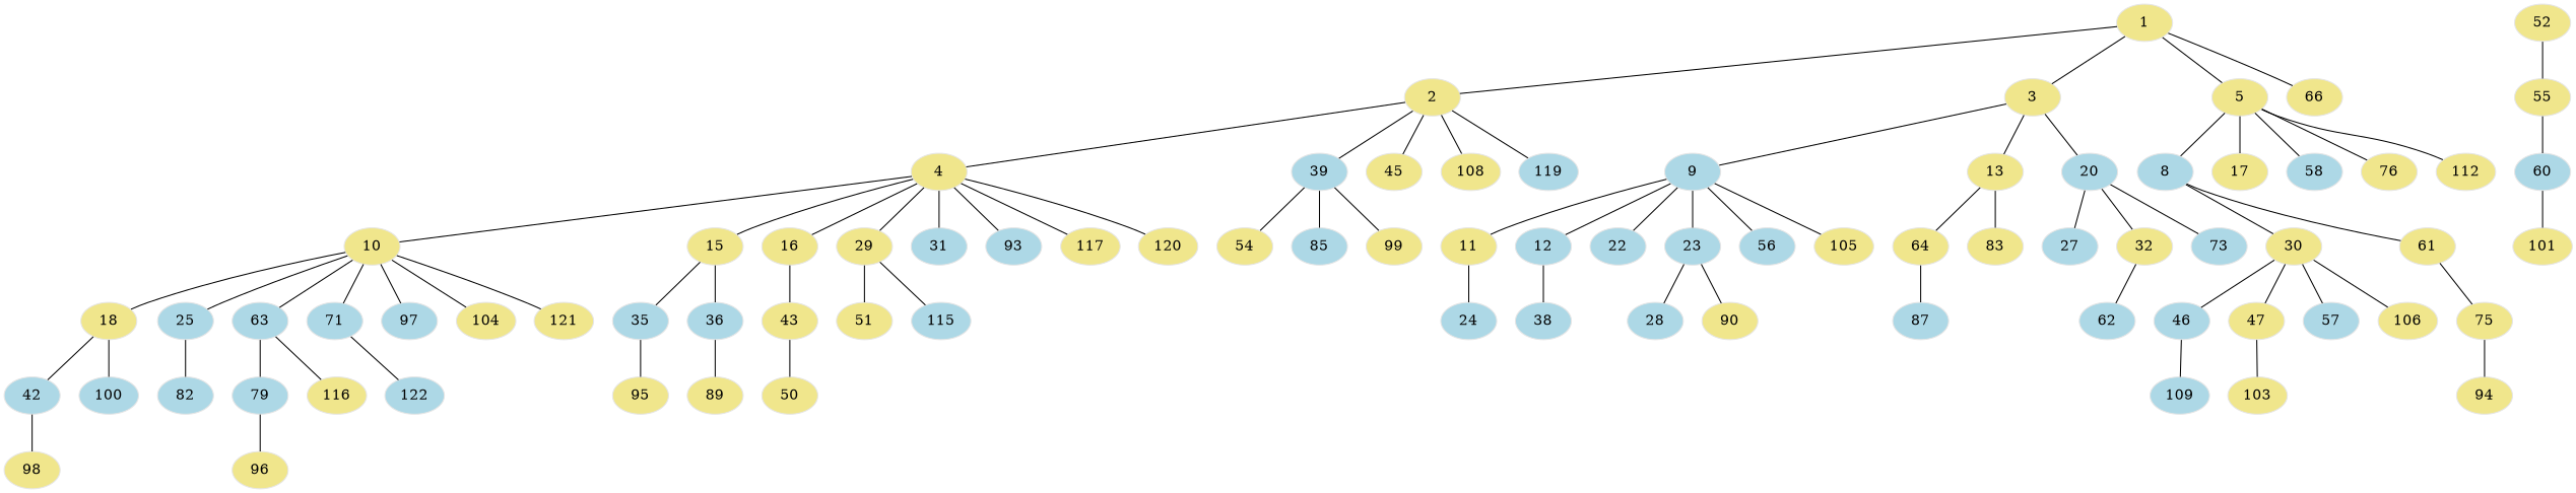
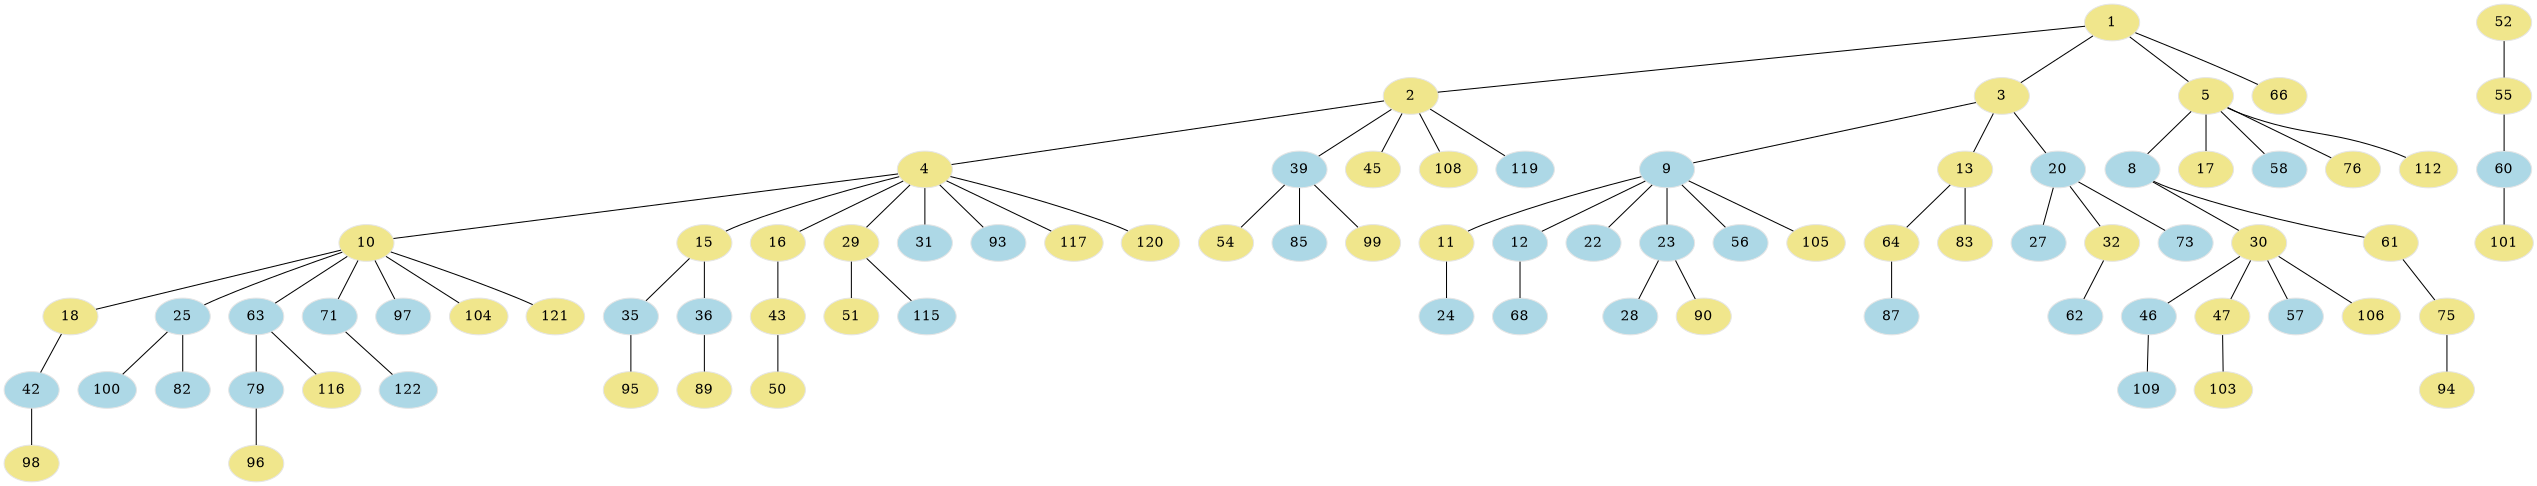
  graph {
    node [color=gray90 fillcolor=khaki style=filled]
    1 [super="+84"]
    2 [super="+19"]
    3 [super="+7"]
    5 [super="+34"]
    66 [super="+86"]
    4 [super="+6"]
    39 [fillcolor=lightblue super="+77"]
    45 [super="+48"]
    108
    119 [fillcolor=lightblue]
    9 [fillcolor=lightblue super="+21"]
    13 [super="+49"]
    20 [fillcolor=lightblue super="+44"]
    8 [fillcolor=lightblue]
    17
    58 [fillcolor=lightblue]
    76
    112
    10 [super="+14"]
    15 [super="+26"]
    16
    29 [super="+68"]
    31 [fillcolor=lightblue super="+41"]
    93 [fillcolor=lightblue]
    117
    120
    54
    85 [fillcolor=lightblue]
    99
    11 [super="+37"]
    12 [fillcolor=lightblue]
    22 [fillcolor=lightblue super="+53"]
    23 [fillcolor=lightblue super="+91"]
    56 [fillcolor=lightblue super="+88"]
    105
    64 [super="+111"]
    83 [super="+114"]
    27 [fillcolor=lightblue super="+118"]
    32
    73 [fillcolor=lightblue]
    18 [super="+33"]
    25 [fillcolor=lightblue super="+74"]
    63 [fillcolor=lightblue super="+78"]
    71 [fillcolor=lightblue]
    97 [fillcolor=lightblue super="+113"]
    104
    121
    35 [fillcolor=lightblue super="+81"]
    36 [fillcolor=lightblue super="+80"]
    43 [super="+67"]
    51
    115 [fillcolor=lightblue]
    30 [super="+40"]
    61 [super="+110"]
    46 [fillcolor=lightblue super="+59"]
    47 [super="+69"]
    57 [fillcolor=lightblue]
    106
    75 [super="+92"]
    24 [fillcolor=lightblue]
-   38 [fillcolor=lightblue super="+65"]
+   38 [fillcolor=lightblue super="+65" label=68]
    28 [fillcolor=lightblue]
    90
    42 [fillcolor=lightblue]
    100 [fillcolor=lightblue]
    82 [fillcolor=lightblue]
    79 [fillcolor=lightblue super="+107"]
    116
    n69 [fillcolor=lightblue label=122]
    87 [fillcolor=lightblue]
    95
    89
    50
    98
    62 [fillcolor=lightblue]
    52 [super="+122"]
    55 [super="+72"]
    109 [fillcolor=lightblue]
    103
    60 [fillcolor=lightblue super="+70"]
    101
    94
    96
    1 -- 2
    1 -- 3
    1 -- 5
    1 -- 66
    2 -- 4
    2 -- 39
    2 -- 45
    2 -- 108
    2 -- 119
    3 -- 9
    3 -- 13
    3 -- 20
    5 -- 8
    5 -- 17
    5 -- 58
    5 -- 76
    5 -- 112
    4 -- 10
    4 -- 15
    4 -- 16
    4 -- 29
    4 -- 31
    4 -- 93
    4 -- 117
    4 -- 120
    39 -- 54
    39 -- 85
    39 -- 99
    9 -- 11
    9 -- 12
    9 -- 22
    9 -- 23
    9 -- 56
    9 -- 105
    13 -- 64
    13 -- 83
    20 -- 27
    20 -- 32
    20 -- 73
    8 -- 30
    8 -- 61
    10 -- 18
    10 -- 25
    10 -- 63
    10 -- 71
    10 -- 97
    10 -- 104
    10 -- 121
    15 -- 35
    15 -- 36
    16 -- 43
    29 -- 51
    29 -- 115
    11 -- 24
    12 -- 38
    23 -- 28
    23 -- 90
    64 -- 87
    32 -- 62
    18 -- 42
-   18 -- 100
+   25 -- 100
    25 -- 82
    63 -- 79
    63 -- 116
    71 -- n69
    35 -- 95
    36 -- 89
    43 -- 50
    30 -- 46
    30 -- 47
    30 -- 57
    30 -- 106
    61 -- 75
    46 -- 109
    47 -- 103
    75 -- 94
    42 -- 98
    79 -- 96
    52 -- 55
    55 -- 60
    60 -- 101
  }
